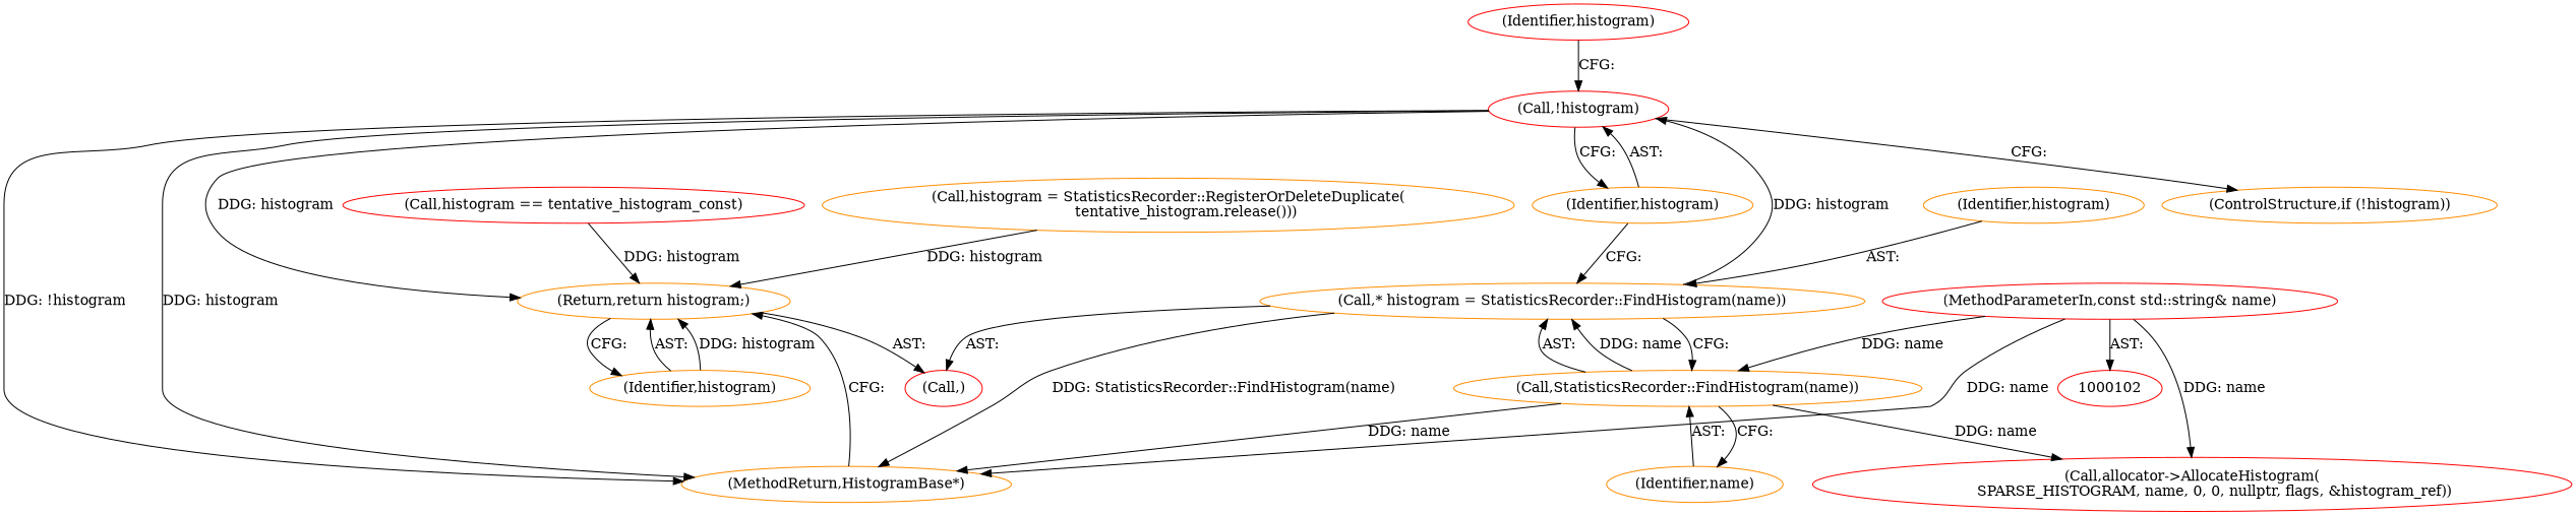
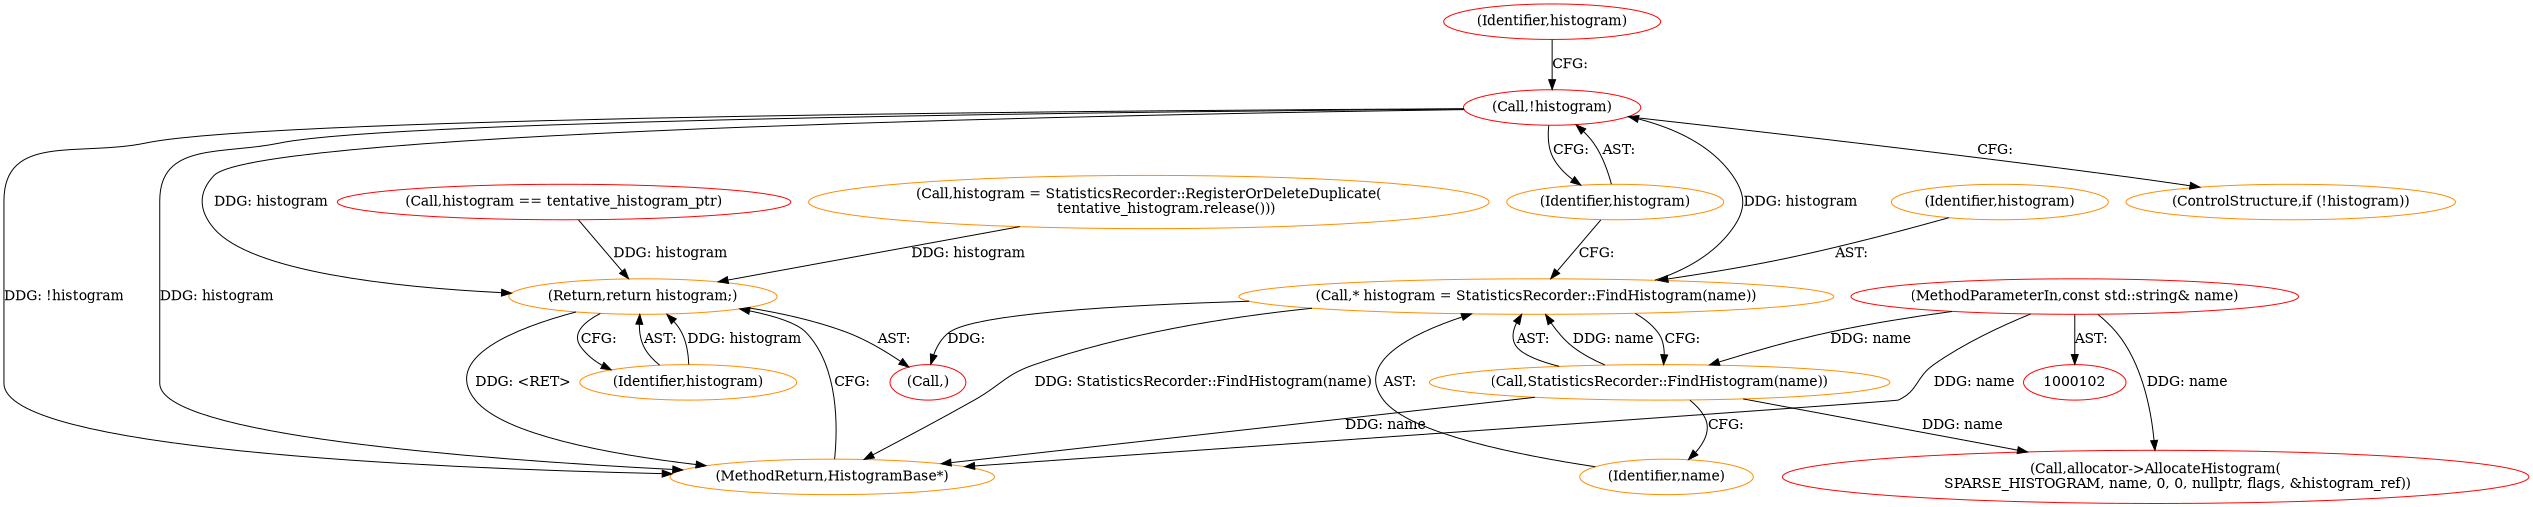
  digraph {
    node [color=darkorange]
    n1 [color=red label="(Call,!histogram)"]
    n2 [label="(Return,return histogram;)"]
    n3 [label="(MethodReturn,HistogramBase*)"]
    n4 [label="(ControlStructure,if (!histogram))"]
    n5 [label="(Identifier,histogram)"]
    n6 [color=red label="(Call,)"]
    n7 [label="(Identifier,histogram)"]
    n8 [label="(Call,* histogram = StatisticsRecorder::FindHistogram(name))"]
    n9 [label="(Call,StatisticsRecorder::FindHistogram(name))"]
    n10 [color=red label="(Call,allocator->AllocateHistogram(\n          SPARSE_HISTOGRAM, name, 0, 0, nullptr, flags, &histogram_ref))"]
    n11 [label="(Identifier,name)"]
    n12 [color=red label="(MethodParameterIn,const std::string& name)"]
    1000102 [color=red]
-   n14 [color=red label="(Call,histogram == tentative_histogram_const)"]
+   n14 [color=red label="(Call,histogram == tentative_histogram_ptr)"]
    n15 [label="(Identifier,histogram)"]
    n16 [label="(Call,histogram = StatisticsRecorder::RegisterOrDeleteDuplicate(\n        tentative_histogram.release()))"]
    n17 [color=red label="(Identifier,histogram)"]
    n1 -> n2 [label="DDG: histogram"]
    n1 -> n3 [label="DDG: !histogram"]
    n1 -> n3 [label="DDG: histogram"]
    n1 -> n4 [label="CFG: "]
    n1 -> n5 [label="CFG: "]
+   n2 -> n3 [label="DDG: <RET>"]
    n2 -> n6 [label="AST: "]
    n2 -> n7 [label="CFG: "]
    n3 -> n2 [label="CFG: "]
    n5 -> n1 [label="AST: "]
    n5 -> n8 [label="CFG: "]
    n7 -> n2 [label="AST: "]
    n7 -> n2 [label="DDG: histogram"]
    n8 -> n1 [label="DDG: histogram"]
    n8 -> n3 [label="DDG: StatisticsRecorder::FindHistogram(name)"]
-   n8 -> n6 [label="AST: "]
+   n8 -> n6 [label="DDG: "]
    n8 -> n9 [label="CFG: "]
    n9 -> n3 [label="DDG: name"]
    n9 -> n8 [label="AST: "]
    n9 -> n8 [label="DDG: name"]
    n9 -> n10 [label="DDG: name"]
    n9 -> n11 [label="CFG: "]
-   n11 -> n9 [label="AST: "]
+   n11 -> n8 [label="AST: "]
    n12 -> n3 [label="DDG: name"]
    n12 -> n9 [label="DDG: name"]
    n12 -> n10 [label="DDG: name"]
    n12 -> 1000102 [label="AST: "]
    n14 -> n2 [label="DDG: histogram"]
    n15 -> n8 [label="AST: "]
    n16 -> n2 [label="DDG: histogram"]
    n17 -> n1 [label="CFG: "]
  }
